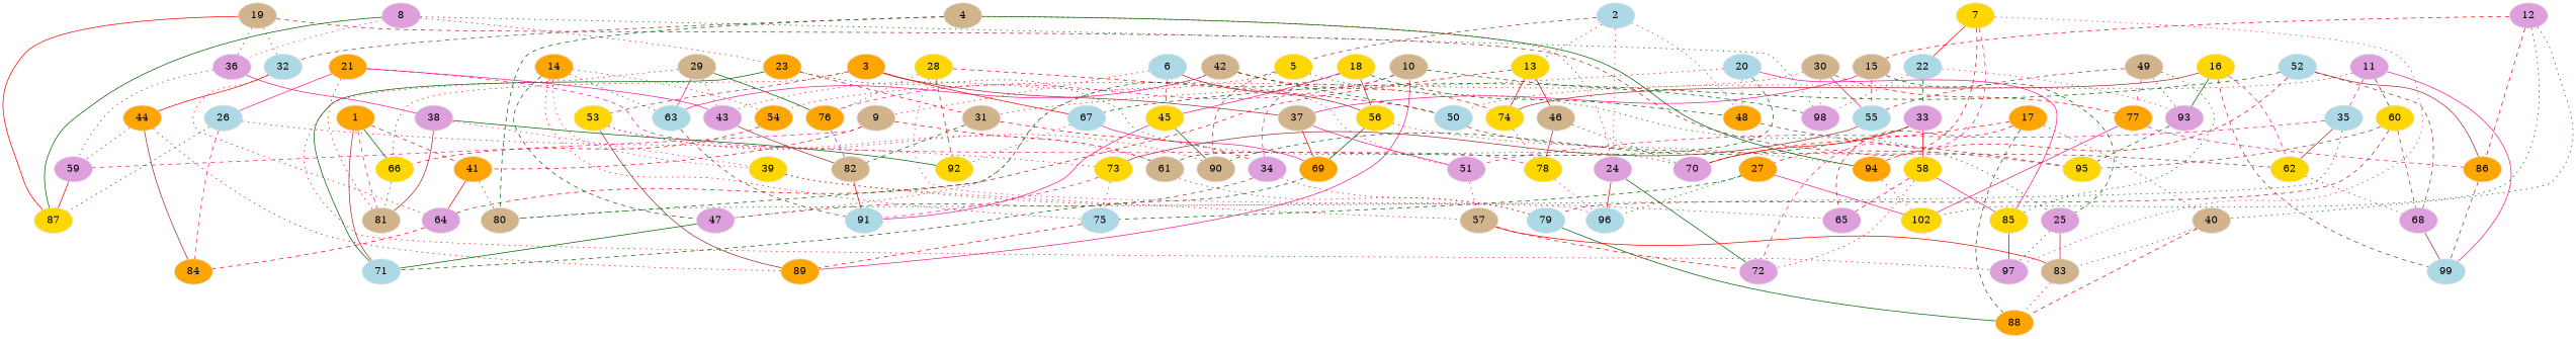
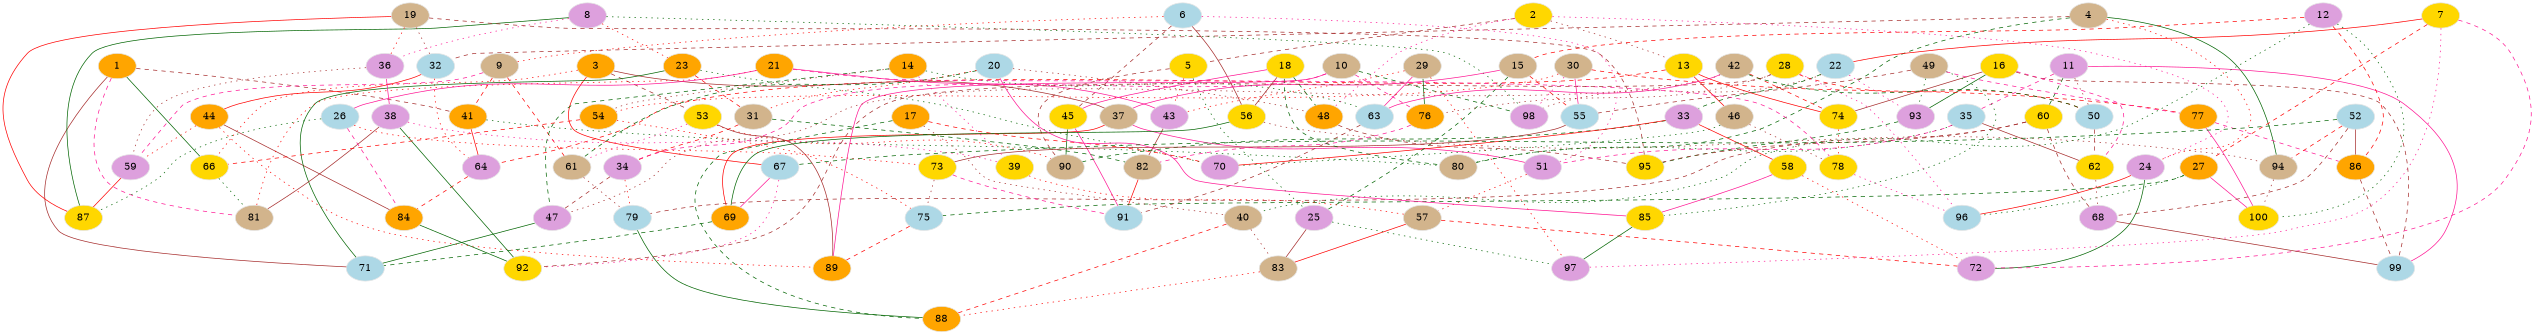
  graph {
    node [color=gray90 fillcolor=gold style=filled]
    edge [color=red style=dashed]
    1 [fillcolor=orange]
    41 [fillcolor=orange]
    66
    71 [fillcolor=lightblue]
    81 [fillcolor=tan]
    80 [fillcolor=tan]
    64 [fillcolor=plum]
-   2 [fillcolor=lightblue]
+   2
    5
    13
    24 [fillcolor=plum]
    48 [fillcolor=orange]
    25 [fillcolor=plum]
    43 [fillcolor=plum]
    90 [fillcolor=tan]
    46 [fillcolor=tan]
    74
    72 [fillcolor=plum]
    96 [fillcolor=lightblue]
    95
    3 [fillcolor=orange]
    37 [fillcolor=tan]
    53
    67 [fillcolor=lightblue]
    51 [fillcolor=plum]
    69 [fillcolor=orange]
    61 [fillcolor=tan]
    89 [fillcolor=orange]
    92
    4 [fillcolor=tan]
    32 [fillcolor=lightblue]
-   94 [fillcolor=orange]
+   94 [fillcolor=tan]
    44 [fillcolor=orange]
-   100 [label=102]
+   100
    97 [fillcolor=plum]
    83 [fillcolor=tan]
    82 [fillcolor=tan]
    6 [fillcolor=lightblue]
    9 [fillcolor=tan]
    45
    56
    59 [fillcolor=plum]
    91 [fillcolor=lightblue]
    57 [fillcolor=tan]
    22 [fillcolor=lightblue]
    7
    27 [fillcolor=orange]
    98 [fillcolor=plum]
    93 [fillcolor=plum]
    33 [fillcolor=plum]
    75 [fillcolor=lightblue]
    8 [fillcolor=plum]
    23 [fillcolor=orange]
    36 [fillcolor=plum]
    87
    70 [fillcolor=plum]
    31 [fillcolor=tan]
    38 [fillcolor=plum]
    79 [fillcolor=lightblue]
    10 [fillcolor=tan]
    34 [fillcolor=plum]
    76 [fillcolor=orange]
    47 [fillcolor=plum]
    11 [fillcolor=plum]
    35 [fillcolor=lightblue]
    50 [fillcolor=lightblue]
    60
    99 [fillcolor=lightblue]
    62
    68 [fillcolor=plum]
    12 [fillcolor=plum]
    15 [fillcolor=tan]
    40 [fillcolor=tan]
    86 [fillcolor=orange]
    55 [fillcolor=lightblue]
    88 [fillcolor=orange]
    78
    84 [fillcolor=orange]
    14 [fillcolor=orange]
    39
    54 [fillcolor=orange]
    63 [fillcolor=lightblue]
-   65 [fillcolor=plum]
    73
    16
    17 [fillcolor=orange]
    18
    19 [fillcolor=tan]
    20 [fillcolor=lightblue]
    85
    21 [fillcolor=orange]
    26 [fillcolor=lightblue]
    58
    28
    29 [fillcolor=tan]
    30 [fillcolor=tan]
    77 [fillcolor=orange]
    42 [fillcolor=tan]
    49 [fillcolor=tan]
    52 [fillcolor=lightblue]
    1 -- 41 [color=brown]
    1 -- 66 [color=darkgreen style=solid]
    1 -- 71 [color=brown style=solid]
    1 -- 81 [color=deeppink]
    41 -- 80 [color=darkgreen style=dotted]
    41 -- 64 [style=solid]
    66 -- 81 [color=darkgreen style=dotted]
    64 -- 84
    2 -- 5 [color=brown]
    2 -- 13 [color=brown style=dotted]
    2 -- 24 [color=deeppink style=dotted]
    2 -- 48 [color=deeppink style=dotted]
    5 -- 25 [color=darkgreen style=dotted]
    5 -- 43 [style=dotted]
    5 -- 90 [color=brown]
    13 -- 64
    13 -- 46 [style=solid]
    13 -- 74 [style=solid]
    24 -- 72 [color=darkgreen style=solid]
    24 -- 96 [style=solid]
    48 -- 95 [color=brown]
    25 -- 97 [color=darkgreen style=dotted]
    25 -- 83 [color=brown style=solid]
    43 -- 82 [color=brown style=solid]
    46 -- 70 [color=darkgreen style=dotted]
-   46 -- 78 [color=brown style=solid]
+   46 -- 78 [color=brown style=dotted]
    74 -- 78 [style=dotted]
    3 -- 66 [style=dotted]
    3 -- 37 [color=brown style=solid]
    3 -- 53 [color=brown]
    3 -- 67 [style=solid]
    37 -- 51 [color=deeppink style=solid]
    37 -- 69 [style=solid]
    53 -- 90 [style=dotted]
    53 -- 61 [color=deeppink style=dotted]
    53 -- 89 [color=brown style=solid]
    67 -- 69 [color=deeppink style=solid]
    67 -- 92 [color=deeppink style=dotted]
    51 -- 57 [style=dotted]
    69 -- 71 [color=darkgreen]
    61 -- 79 [color=brown style=dotted]
    4 -- 80 [color=darkgreen]
    4 -- 24 [style=dotted]
    4 -- 32 [color=brown]
    4 -- 94 [color=darkgreen style=solid]
    32 -- 64 [style=dotted]
    32 -- 44 [style=solid]
    94 -- 100 [color=brown style=dotted]
    44 -- 89 [style=dotted]
    44 -- 59 [style=dotted]
    44 -- 84 [color=brown style=solid]
    83 -- 88 [style=dotted]
    82 -- 91 [style=solid]
    6 -- 51 [color=deeppink style=dotted]
    6 -- 9 [style=dotted]
    6 -- 45 [color=brown]
    6 -- 56 [color=brown style=solid]
    9 -- 41
    9 -- 61
    9 -- 59 [color=deeppink]
    45 -- 90 [color=darkgreen style=solid]
    45 -- 91 [color=deeppink style=solid]
    56 -- 69 [color=darkgreen style=solid]
    56 -- 94 [color=brown style=dotted]
    59 -- 87 [style=solid]
    57 -- 72
    57 -- 83 [style=solid]
    22 -- 98 [color=brown style=dotted]
    22 -- 93 [color=deeppink style=dotted]
    22 -- 33 [color=darkgreen]
    7 -- 72 [color=deeppink]
    7 -- 97 [color=deeppink style=dotted]
    7 -- 22 [style=solid]
    7 -- 27
    27 -- 96 [color=darkgreen style=dotted]
    27 -- 100 [color=deeppink style=solid]
    27 -- 75 [color=darkgreen]
    93 -- 95 [color=darkgreen]
    33 -- 90 [color=darkgreen]
    33 -- 70 [style=solid]
    33 -- 58 [style=solid]
    75 -- 89
    8 -- 98 [color=darkgreen style=dotted]
    8 -- 23 [style=dotted]
    8 -- 36 [color=deeppink style=dotted]
    8 -- 87 [color=darkgreen style=solid]
    23 -- 71 [color=darkgreen style=solid]
    23 -- 70 [color=darkgreen style=dotted]
    23 -- 31
    36 -- 59 [color=brown style=dotted]
    36 -- 38 [color=deeppink style=solid]
    31 -- 82 [color=darkgreen]
    31 -- 34
    38 -- 81 [color=brown style=solid]
    38 -- 92 [color=darkgreen style=solid]
    38 -- 39 [color=deeppink style=dotted]
    79 -- 88 [color=darkgreen style=solid]
    10 -- 89 [color=deeppink style=solid]
    10 -- 98 [color=darkgreen]
    10 -- 34 [color=deeppink]
    10 -- 76 [color=deeppink]
    34 -- 79 [style=dotted]
    34 -- 47 [color=brown]
    76 -- 82 [color=deeppink]
    47 -- 71 [color=darkgreen style=solid]
    11 -- 35 [color=deeppink]
    11 -- 50 [color=brown style=dotted]
    11 -- 60 [color=darkgreen]
    11 -- 99 [color=deeppink style=solid]
    35 -- 80 [color=darkgreen style=dotted]
    35 -- 51 [color=deeppink]
    35 -- 62 [color=brown style=solid]
    50 -- 62 [color=brown]
    60 -- 95 [color=brown]
    60 -- 79 [color=brown]
    60 -- 68 [color=brown]
    62 -- 68 [color=brown style=dotted]
    68 -- 99 [color=brown style=solid]
    12 -- 100 [color=darkgreen style=dotted]
    12 -- 15
    12 -- 40 [color=darkgreen style=dotted]
    12 -- 86
    15 -- 25 [color=darkgreen]
    15 -- 37 [color=deeppink style=solid]
    15 -- 55
    40 -- 83 [color=brown style=dotted]
    40 -- 88
    86 -- 99 [color=brown]
    55 -- 73 [color=brown style=solid]
    78 -- 96 [color=deeppink style=dotted]
+   84 -- 92 [color=darkgreen style=solid]
    14 -- 47 [color=darkgreen]
    14 -- 39 [color=deeppink style=dotted]
    14 -- 54 [color=brown style=dotted]
    14 -- 63 [color=darkgreen style=dotted]
    39 -- 57 [style=dotted]
-   39 -- 65 [color=brown style=dotted]
    54 -- 66
-   14 -- 75 [style=dotted]
+   54 -- 75 [style=dotted]
    63 -- 91 [color=brown]
    73 -- 91 [color=deeppink]
    73 -- 75 [color=brown style=dotted]
    16 -- 74 [color=brown style=solid]
    16 -- 93 [color=darkgreen style=solid]
    16 -- 99 [color=brown]
    16 -- 62 [color=deeppink]
    17 -- 70
    17 -- 40 [color=brown style=dotted]
    17 -- 88 [color=darkgreen]
-   17 -- 65
    18 -- 80 [color=darkgreen]
    18 -- 48 [color=darkgreen]
    18 -- 45 [color=deeppink style=solid]
    18 -- 56 [color=brown style=solid]
    19 -- 95 [color=brown]
    19 -- 32 [color=brown style=dotted]
    19 -- 36 [style=dotted]
    19 -- 87 [style=solid]
    20 -- 48 [color=brown style=dotted]
    20 -- 61 [color=darkgreen]
    20 -- 31 [style=dotted]
    20 -- 85 [color=deeppink style=solid]
    85 -- 97 [color=darkgreen style=solid]
    21 -- 81 [style=dotted]
    21 -- 43 [color=deeppink style=solid]
    21 -- 78 [color=deeppink]
    21 -- 26 [color=deeppink style=solid]
    26 -- 87 [color=darkgreen style=dotted]
    26 -- 84 [color=deeppink]
    26 -- 73 [style=dotted]
    58 -- 72 [style=dotted]
-   58 -- 65
    58 -- 85 [color=deeppink style=solid]
    28 -- 96 [color=deeppink style=dotted]
    28 -- 92 [color=brown]
    28 -- 76 [color=brown style=dotted]
    28 -- 50
    29 -- 43 [style=dotted]
    29 -- 97 [style=dotted]
    29 -- 76 [color=darkgreen style=solid]
    29 -- 63 [color=deeppink style=solid]
    30 -- 98 [color=deeppink style=dotted]
    30 -- 55 [color=deeppink style=solid]
    30 -- 54 [style=dotted]
    30 -- 77
    77 -- 100 [color=deeppink style=solid]
    77 -- 86 [color=deeppink]
    42 -- 74
    42 -- 47 [color=brown style=dotted]
    42 -- 50 [color=darkgreen]
    42 -- 63 [color=deeppink style=solid]
    49 -- 93 [color=darkgreen style=dotted]
    49 -- 55 [color=brown]
    49 -- 85 [color=darkgreen style=dotted]
    49 -- 77 [color=deeppink]
    52 -- 67 [color=darkgreen]
    52 -- 94
    52 -- 68 [color=brown]
    52 -- 86 [color=brown style=solid]
  }
